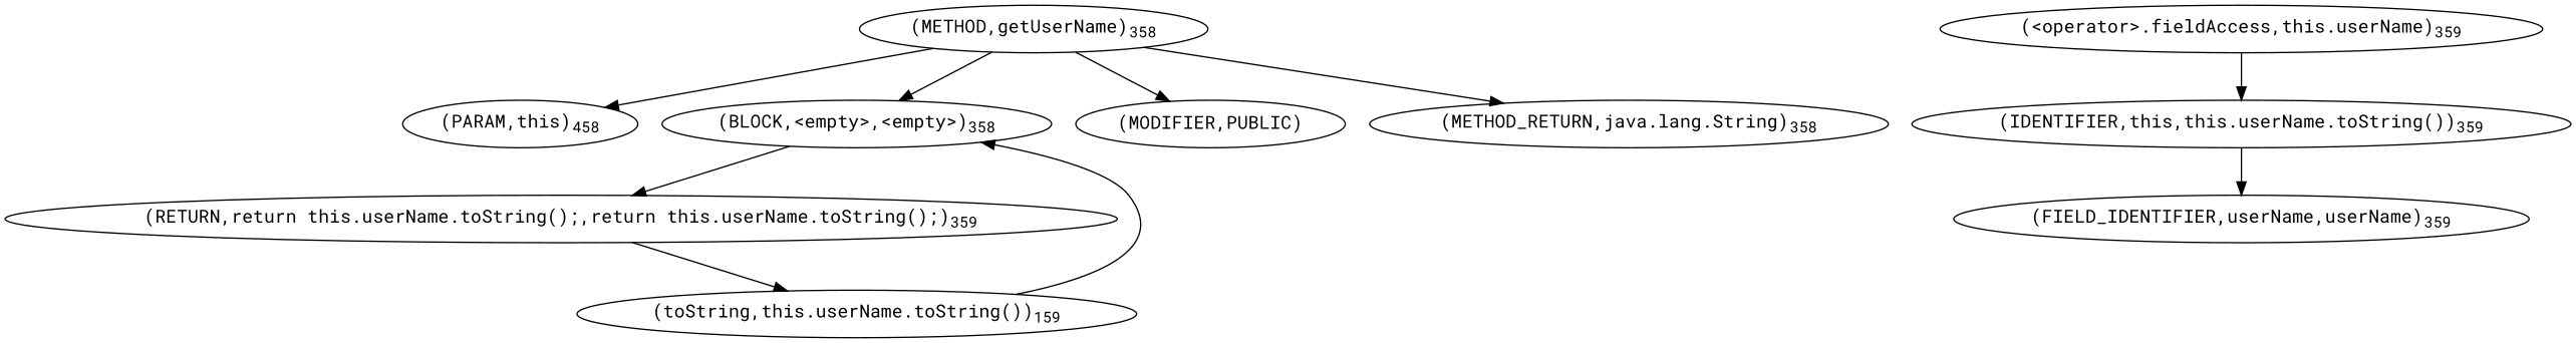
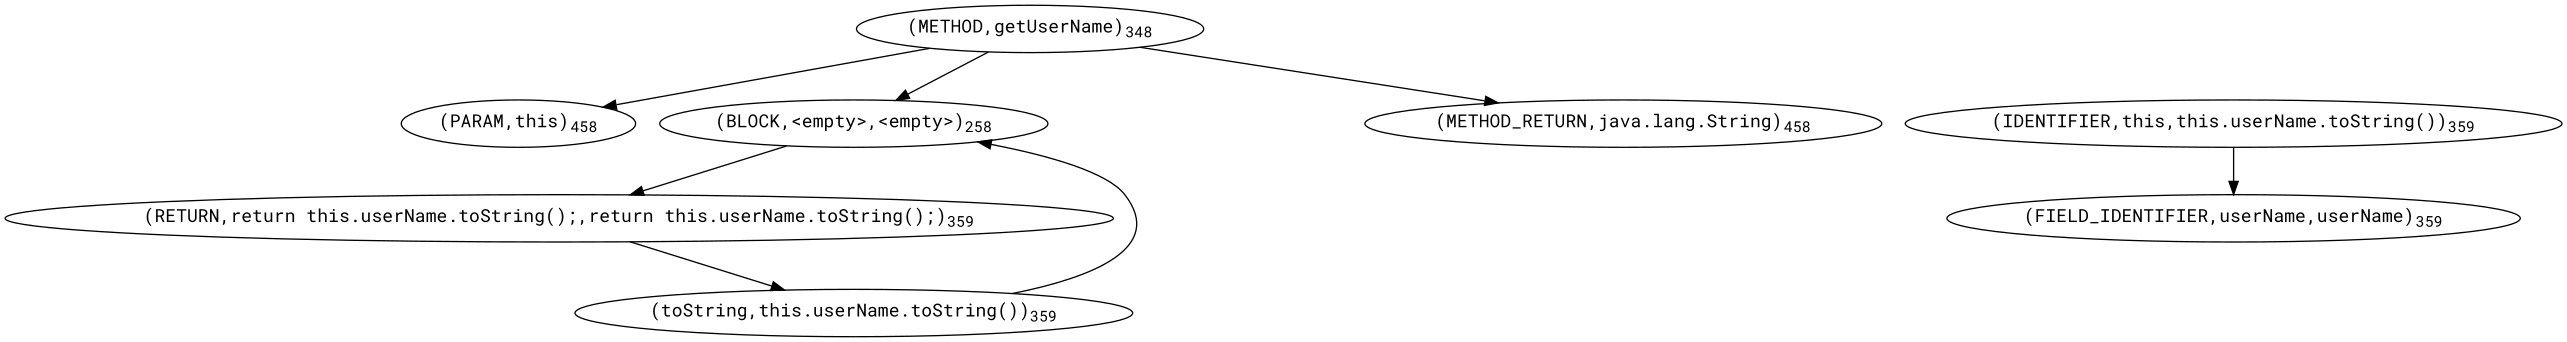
  digraph {
    fontname="Roboto Mono"
    node [fontname="Roboto Mono"]
    edge [fontname="Roboto Mono"]
-   n1 [label=<(METHOD,getUserName)<SUB>358</SUB>>]
+   n1 [label=<(METHOD,getUserName)<SUB>348</SUB>>]
    n2 [label=<(PARAM,this)<SUB>458</SUB>>]
-   n3 [label=<(BLOCK,&lt;empty&gt;,&lt;empty&gt;)<SUB>358</SUB>>]
-   n4 [label=<(MODIFIER,PUBLIC)>]
-   n5 [label=<(METHOD_RETURN,java.lang.String)<SUB>358</SUB>>]
+   n3 [label=<(BLOCK,&lt;empty&gt;,&lt;empty&gt;)<SUB>258</SUB>>]
+   n5 [label=<(METHOD_RETURN,java.lang.String)<SUB>458</SUB>>]
    n6 [label=<(RETURN,return this.userName.toString();,return this.userName.toString();)<SUB>359</SUB>>]
-   n7 [label=<(toString,this.userName.toString())<SUB>159</SUB>>]
-   n8 [label=<(&lt;operator&gt;.fieldAccess,this.userName)<SUB>359</SUB>>]
+   n7 [label=<(toString,this.userName.toString())<SUB>359</SUB>>]
    n9 [label=<(IDENTIFIER,this,this.userName.toString())<SUB>359</SUB>>]
    n10 [label=<(FIELD_IDENTIFIER,userName,userName)<SUB>359</SUB>>]
    n1 -> n2
    n1 -> n3
-   n1 -> n4
    n1 -> n5
    n3 -> n6
    n6 -> n7
    n7 -> n3
-   n8 -> n9
    n9 -> n10
  }
